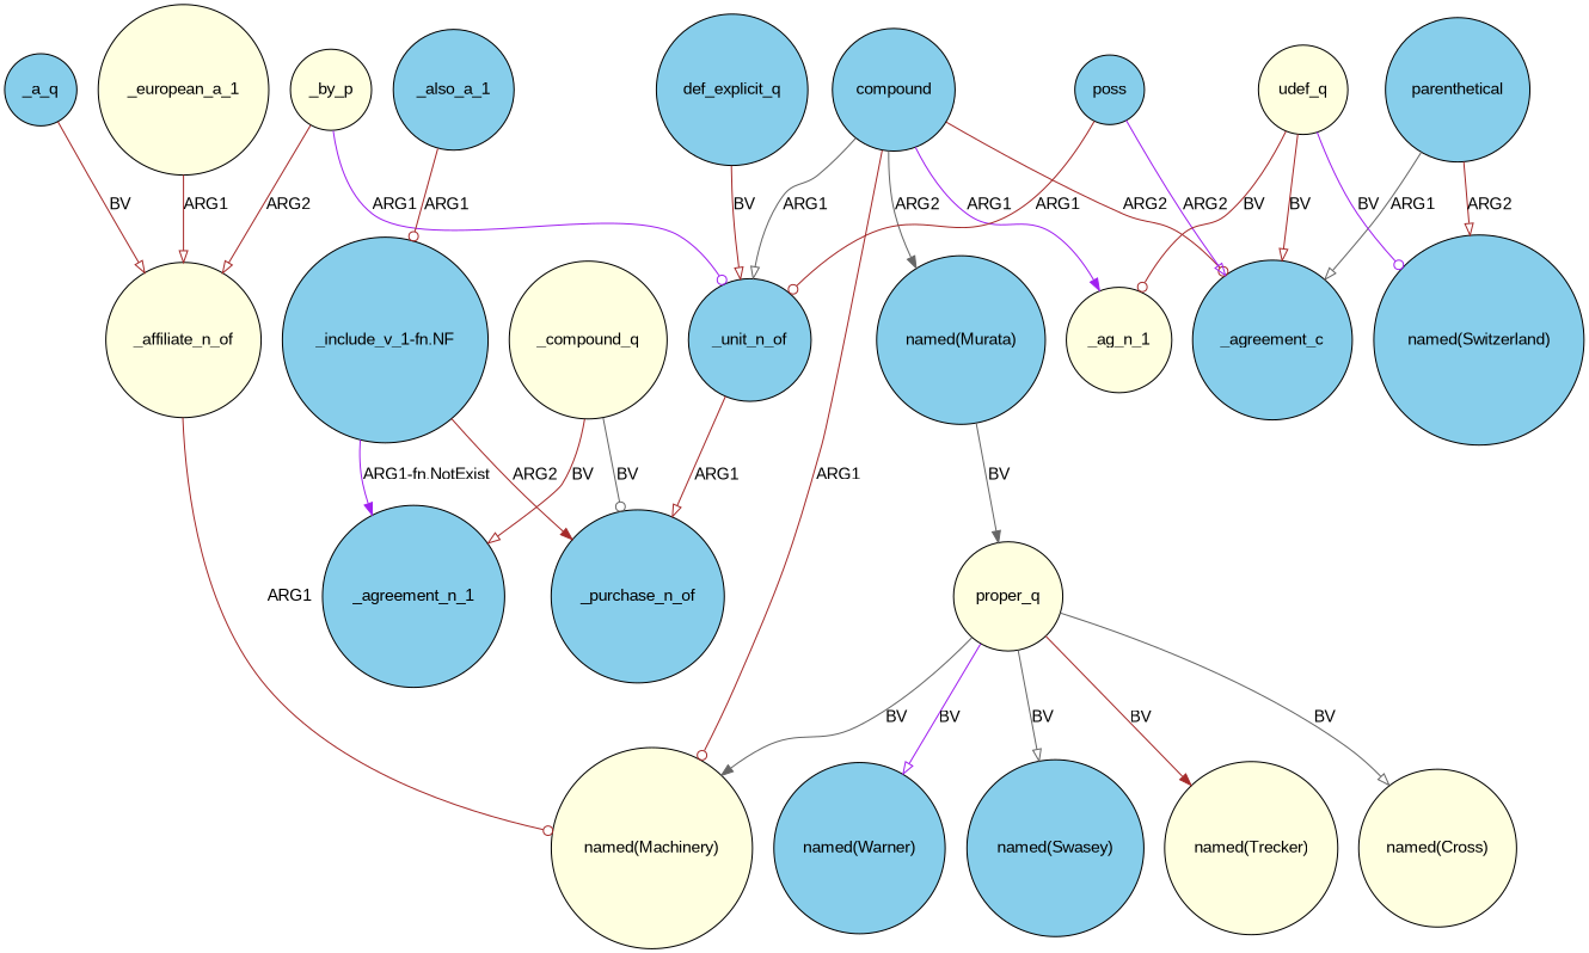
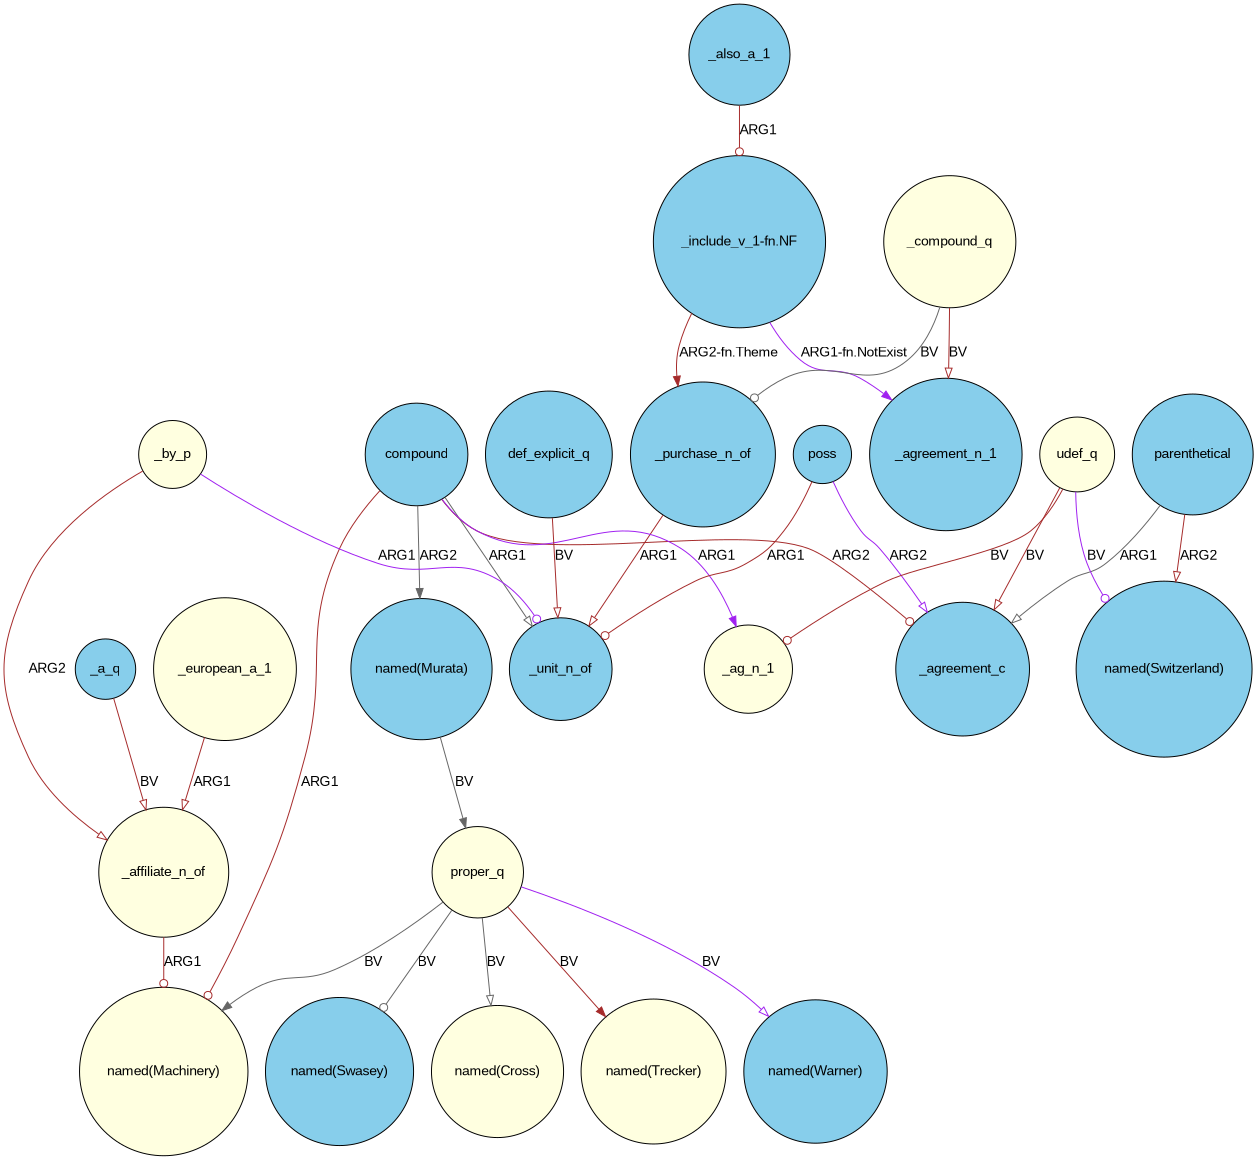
  digraph {
    fontname="Liberation Sans"
    node [fillcolor=skyblue fontname="Liberation Sans" shape=circle style=filled]
    edge [arrowhead=onormal color=brown fontname="Liberation Sans"]
    proper_q [fillcolor=lightyellow]
    "named(Trecker)" [fillcolor=lightyellow]
    "named(Cross)" [fillcolor=lightyellow]
    "named(Machinery)" [fillcolor=lightyellow]
    "named(Warner)"
    "named(Swasey)"
    "named(Murata)"
    _european_a_1 [fillcolor=lightyellow]
    _affiliate_n_of [fillcolor=lightyellow]
    "_include_v_1-fn.NF"
    _agreement_n_1
    _purchase_n_of
    _unit_n_of
    compound
    n15 [label=_agreement_c]
    _ag_n_1 [fillcolor=lightyellow]
    poss
    parenthetical
    "named(Switzerland)"
    _by_p [fillcolor=lightyellow]
    def_explicit_q
    udef_q [fillcolor=lightyellow]
    n23 [fillcolor=lightyellow label=_compound_q]
    _also_a_1
    _a_q
    proper_q -> "named(Trecker)" [arrowhead=normal label=BV]
    proper_q -> "named(Cross)" [color=gray40 label=BV]
    proper_q -> "named(Machinery)" [arrowhead=normal color=gray40 label=BV]
    proper_q -> "named(Warner)" [color=purple label=BV]
-   proper_q -> "named(Swasey)" [color=gray40 label=BV]
+   proper_q -> "named(Swasey)" [arrowhead=odot color=gray40 label=BV]
    "named(Murata)" -> proper_q [arrowhead=normal color=gray40 label=BV]
    _european_a_1 -> _affiliate_n_of [label=ARG1]
    _affiliate_n_of -> "named(Machinery)" [arrowhead=odot label=ARG1]
    "_include_v_1-fn.NF" -> _agreement_n_1 [arrowhead=normal color=purple label="ARG1-fn.NotExist"]
-   "_include_v_1-fn.NF" -> _purchase_n_of [arrowhead=normal label=ARG2]
-   _unit_n_of -> _purchase_n_of [label=ARG1]
+   "_include_v_1-fn.NF" -> _purchase_n_of [arrowhead=normal label="ARG2-fn.Theme"]
+   _purchase_n_of -> _unit_n_of [label=ARG1]
    compound -> "named(Machinery)" [arrowhead=odot label=ARG1]
    compound -> "named(Murata)" [arrowhead=normal color=gray40 label=ARG2]
    compound -> _unit_n_of [color=gray40 label=ARG1]
    compound -> n15 [arrowhead=odot label=ARG2]
    compound -> _ag_n_1 [arrowhead=normal color=purple label=ARG1]
    poss -> _unit_n_of [arrowhead=odot label=ARG1]
    poss -> n15 [color=purple label=ARG2]
    parenthetical -> n15 [color=gray40 label=ARG1]
    parenthetical -> "named(Switzerland)" [label=ARG2]
    _by_p -> _affiliate_n_of [label=ARG2]
    _by_p -> _unit_n_of [arrowhead=odot color=purple label=ARG1]
    def_explicit_q -> _unit_n_of [label=BV]
    udef_q -> n15 [label=BV]
    udef_q -> _ag_n_1 [arrowhead=odot label=BV]
    udef_q -> "named(Switzerland)" [arrowhead=odot color=purple label=BV]
    n23 -> _agreement_n_1 [label=BV]
    n23 -> _purchase_n_of [arrowhead=odot color=gray40 label=BV]
    _also_a_1 -> "_include_v_1-fn.NF" [arrowhead=odot label=ARG1]
    _a_q -> _affiliate_n_of [label=BV]
  }
